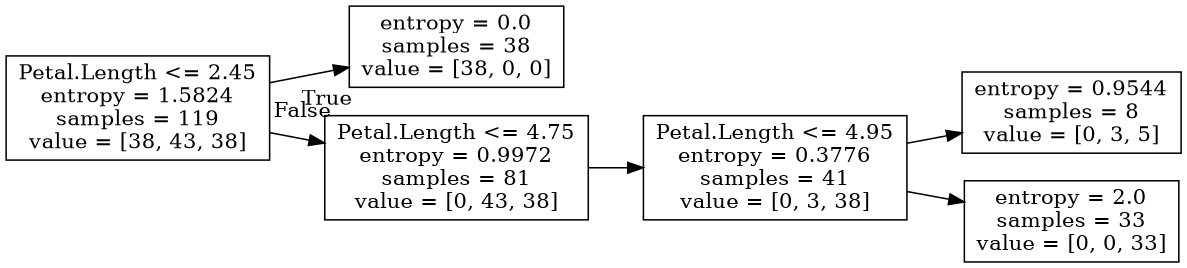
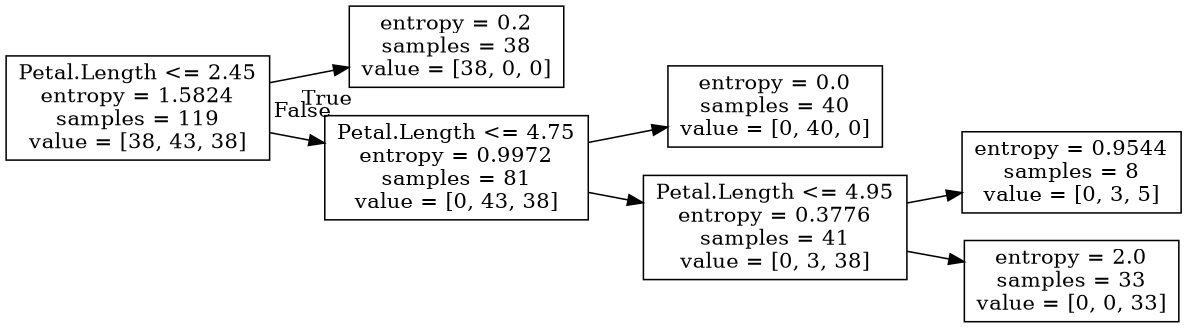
  digraph {
    rankdir=LR
    node [shape=box]
    n1 [label="Petal.Length <= 2.45\nentropy = 1.5824\nsamples = 119\nvalue = [38, 43, 38]"]
-   n2 [label="entropy = 0.0\nsamples = 38\nvalue = [38, 0, 0]"]
+   n2 [label="entropy = 0.2\nsamples = 38\nvalue = [38, 0, 0]"]
    n3 [label="Petal.Length <= 4.75\nentropy = 0.9972\nsamples = 81\nvalue = [0, 43, 38]"]
+   n4 [label="entropy = 0.0\nsamples = 40\nvalue = [0, 40, 0]"]
    n5 [label="Petal.Length <= 4.95\nentropy = 0.3776\nsamples = 41\nvalue = [0, 3, 38]"]
    n6 [label="entropy = 0.9544\nsamples = 8\nvalue = [0, 3, 5]"]
    n7 [label="entropy = 2.0\nsamples = 33\nvalue = [0, 0, 33]"]
    n1 -> n2 [headlabel=True labelangle=45 labeldistance=2.5]
    n1 -> n3 [headlabel=False labelangle=-45 labeldistance=2.5]
+   n3 -> n4
    n3 -> n5
    n5 -> n6
    n5 -> n7
  }
